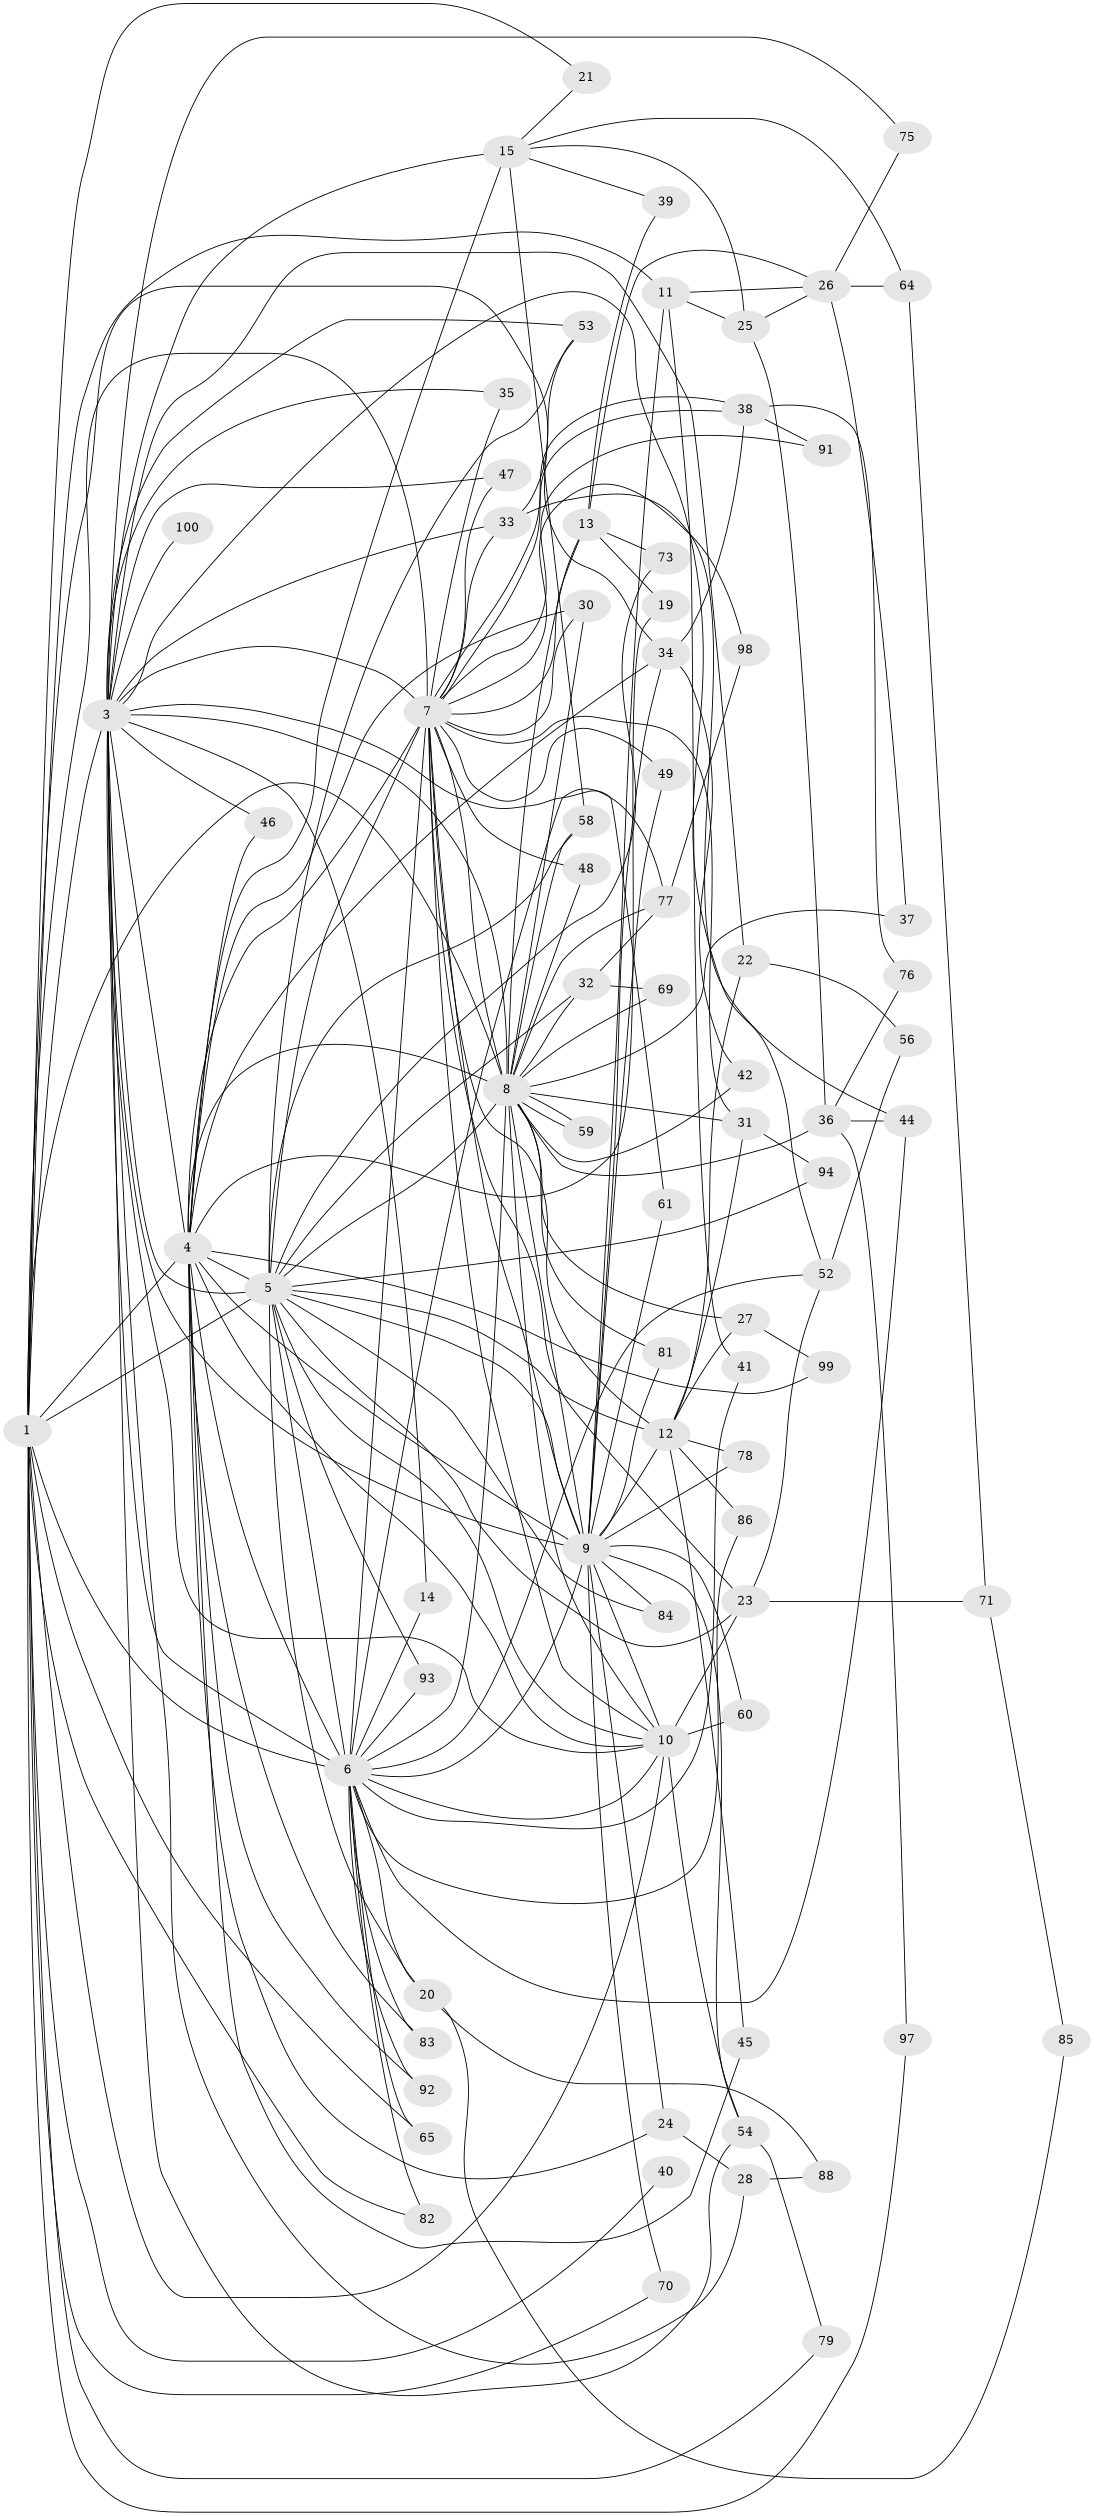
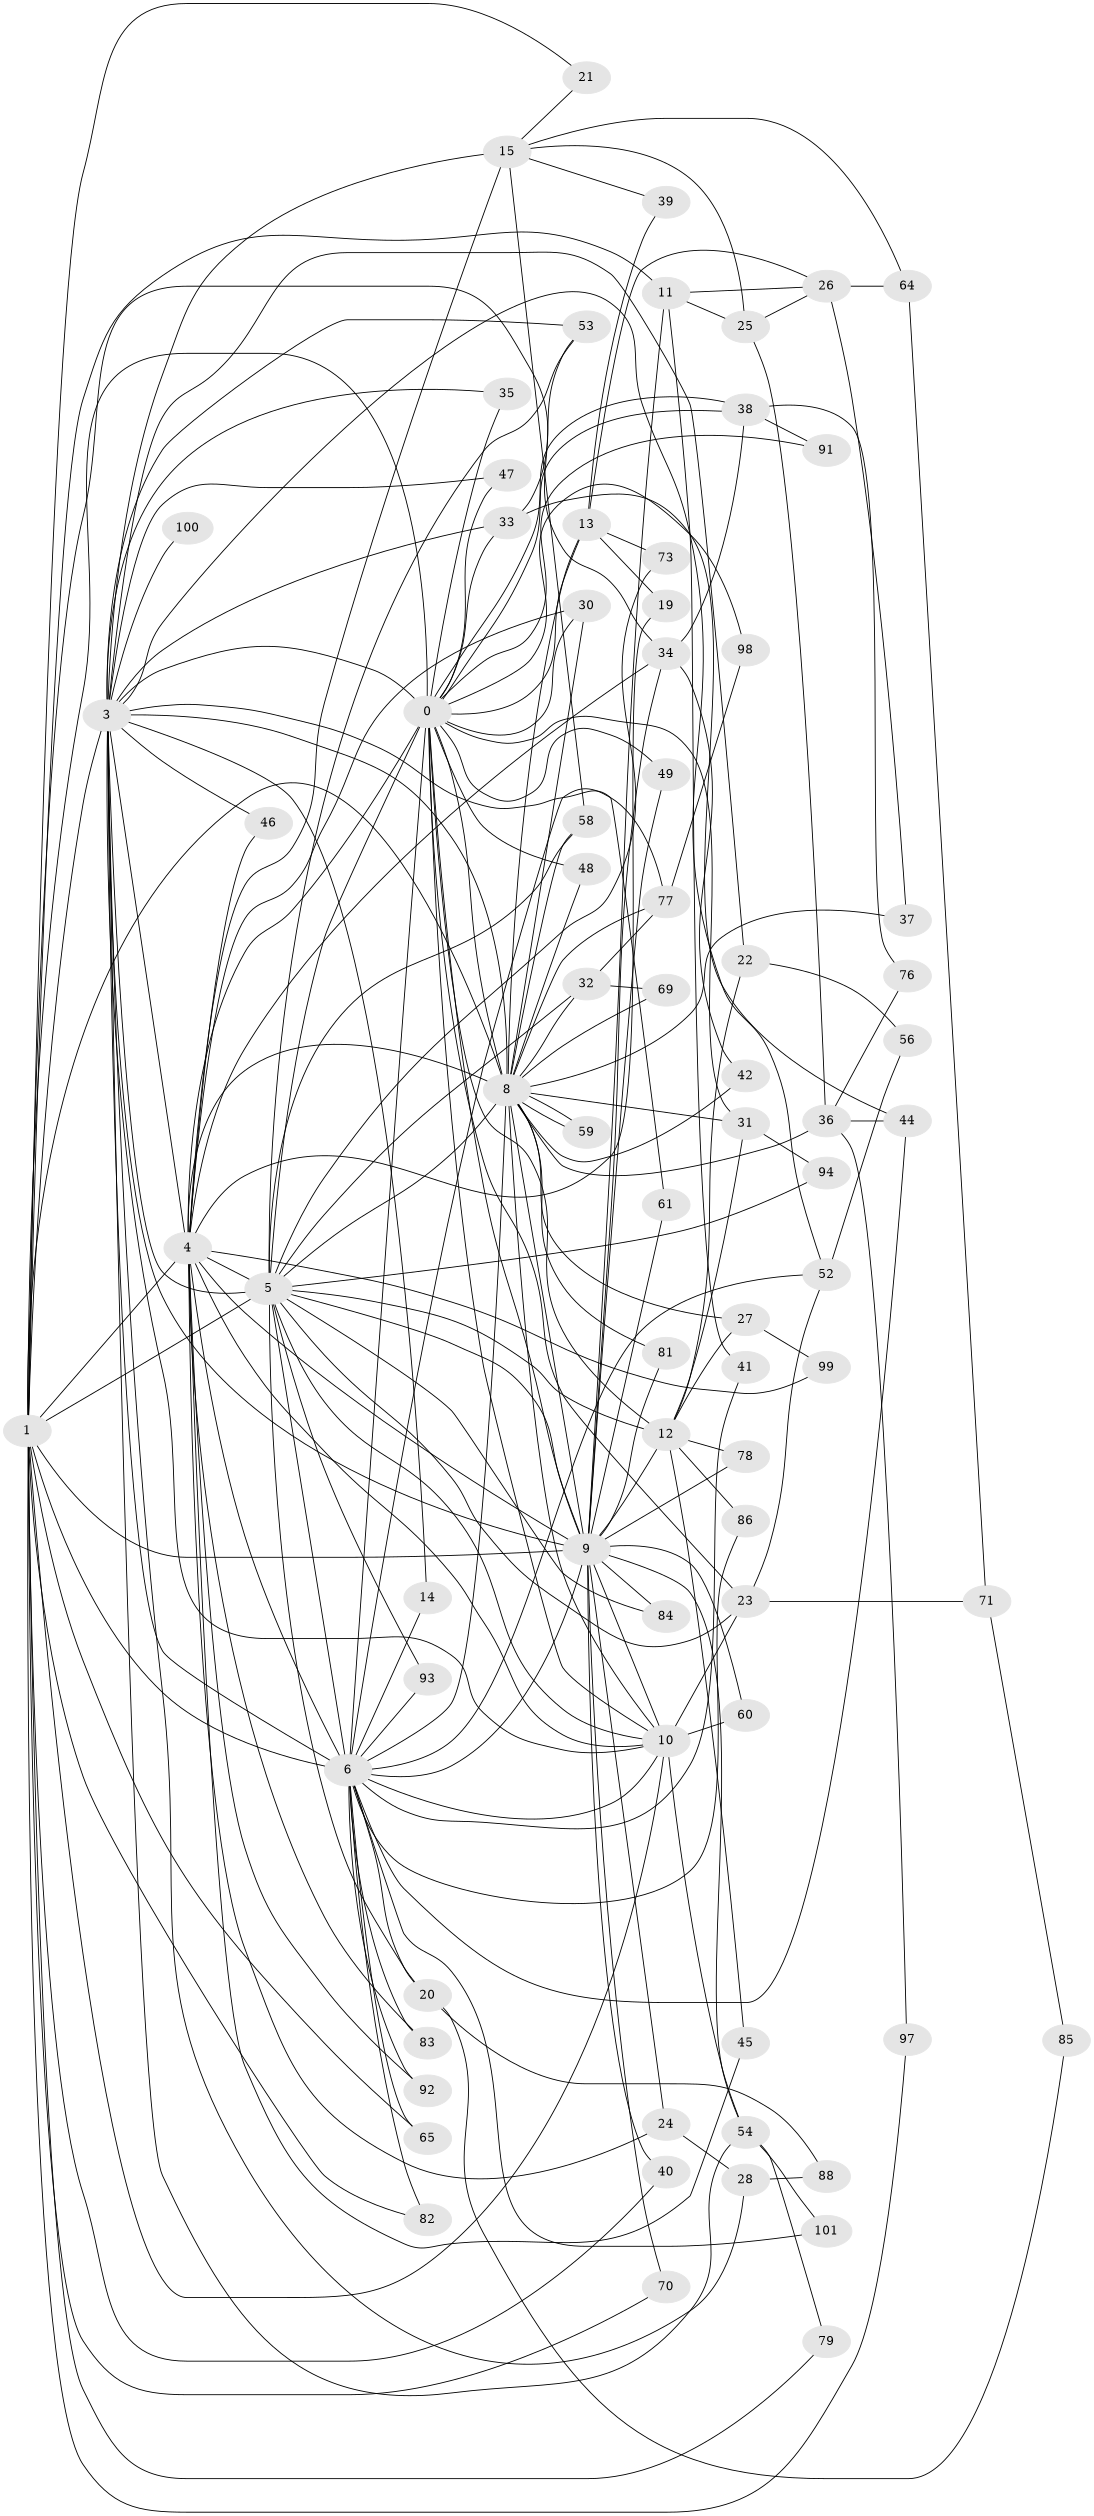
  graph {
    rankdir=LR
    node [color=gray90 style=filled]
    1 [super="+2"]
    3 [super="+74"]
    4 [super="+66"]
    5 [super="+95"]
    6 [super="+16"]
-   7 [super="+18"]
+   7 [super="+18" label=0]
    8 [super="+55"]
    9 [super="+80"]
    10 [super="+57"]
    11
    21
    34 [super="+62"]
    40
    65
    70
    79
    82
    97
    14
    15 [super="+29"]
    22
    28
    33
    35
    46
    47
    52 [super="+72"]
    53 [super="+90"]
    54
    61
-   75
    100
    19
    24
    30 [super="+89"]
    45
    83
    92
    99
    12 [super="+17"]
    20 [super="+68"]
    23 [super="+51"]
    32
    58
    73
    84
    93
    94
    41
    44 [super="+63"]
    77 [super="+87"]
    86
+   101
    13 [super="+43"]
    31 [super="+50"]
    38 [super="+96"]
    48
    49
    91
    98
    27
    36
    37
    42
    59
    69
    81
    60
    78
    25
    26 [super="+67"]
    39
    64
    56
    88
    85
    71
    76
    1 -- 3 [weight=2]
    1 -- 4 [weight=2]
    1 -- 5 [weight=2]
    1 -- 6 [weight=2]
    1 -- 7 [weight=3]
    1 -- 8 [weight=2]
+   1 -- 9 [weight=2]
    1 -- 10 [weight=2]
    1 -- 11 [weight=2]
    1 -- 21
    1 -- 34
    1 -- 40
    1 -- 65
    1 -- 70
    1 -- 79
    1 -- 82
    1 -- 97
    3 -- 4
    3 -- 5
    3 -- 6
    3 -- 7
    3 -- 8
    3 -- 9
    3 -- 10
    3 -- 14
    3 -- 15
    3 -- 22
    3 -- 28
    3 -- 33
    3 -- 35
    3 -- 46
    3 -- 47
    3 -- 52
    3 -- 53
    3 -- 54
    3 -- 61
-   3 -- 75
    3 -- 100
    4 -- 5
    4 -- 6 [weight=2]
    4 -- 7
    4 -- 8
    4 -- 9
    4 -- 10
    4 -- 34
    4 -- 15
    4 -- 46
    4 -- 19
    4 -- 24
    4 -- 30 [weight=2]
    4 -- 45
    4 -- 83
    4 -- 92
    4 -- 99
    5 -- 6
    5 -- 7 [weight=2]
    5 -- 8
    5 -- 9
    5 -- 10
    5 -- 53
    5 -- 12
    5 -- 20
    5 -- 23
    5 -- 32
    5 -- 58
    5 -- 73
    5 -- 84
    5 -- 93
    5 -- 94
    6 -- 7
    6 -- 8
    6 -- 9
    6 -- 10
    6 -- 65
    6 -- 82
    6 -- 14
    6 -- 52
    6 -- 83
    6 -- 92
    6 -- 20 [weight=2]
    6 -- 93
    6 -- 41
    6 -- 44
    6 -- 77
    6 -- 86
+   6 -- 101
    7 -- 8
    7 -- 9
    7 -- 10
    7 -- 33
    7 -- 35
    7 -- 47
    7 -- 30
    7 -- 12
    7 -- 23
    7 -- 13
    7 -- 31
    7 -- 38
    7 -- 38
    7 -- 48
    7 -- 49
    7 -- 91
    7 -- 98
    8 -- 9
    8 -- 10
    8 -- 30
    8 -- 32
    8 -- 58
    8 -- 77
    8 -- 13 [weight=2]
    8 -- 31
    8 -- 48
    8 -- 27
    8 -- 36
    8 -- 37 [weight=2]
    8 -- 42
    8 -- 59
    8 -- 59
    8 -- 69
    8 -- 81
    9 -- 10
    9 -- 11
    9 -- 34
+   9 -- 40
    9 -- 70
    9 -- 54
    9 -- 61
    9 -- 24
    9 -- 12
    9 -- 84
    9 -- 49
    9 -- 81
    9 -- 60
    9 -- 78
    10 -- 54
    10 -- 23
    10 -- 60
    11 -- 41
    11 -- 25
    11 -- 26
    34 -- 38
    34 -- 42
    15 -- 21
    15 -- 58
    15 -- 25
    15 -- 39
    15 -- 64
    22 -- 56
    28 -- 88
    33 -- 53
    33 -- 44
    52 -- 56
    54 -- 79
+   54 -- 101
    24 -- 28
    12 -- 22
    12 -- 45
    12 -- 86
    12 -- 31
    12 -- 27
    12 -- 78
    20 -- 88
    20 -- 85
    23 -- 52
    23 -- 71
    32 -- 77
    32 -- 69
    77 -- 98
    13 -- 19
    13 -- 73
    13 -- 26
    13 -- 39
    31 -- 94
    38 -- 91
    38 -- 76
    27 -- 99
    36 -- 97
    36 -- 44
    36 -- 76
    25 -- 36
    25 -- 26
-   26 -- 75
    26 -- 37
    26 -- 64
    64 -- 71
    71 -- 85
  }
